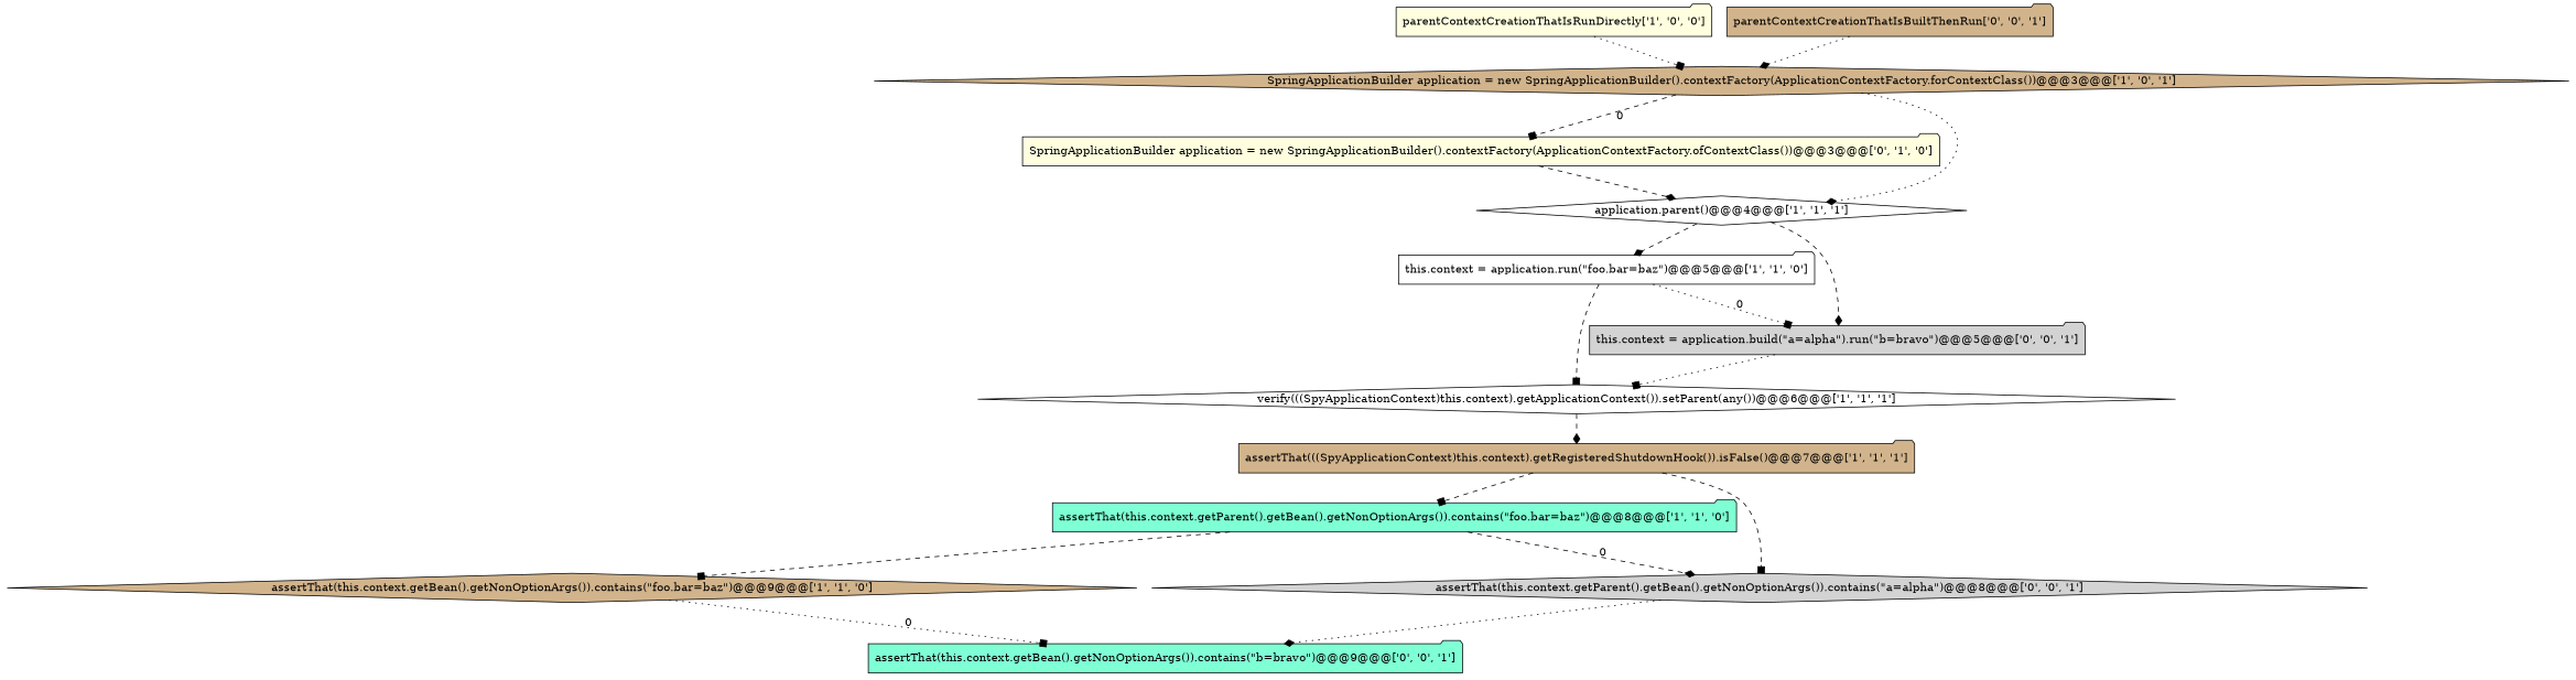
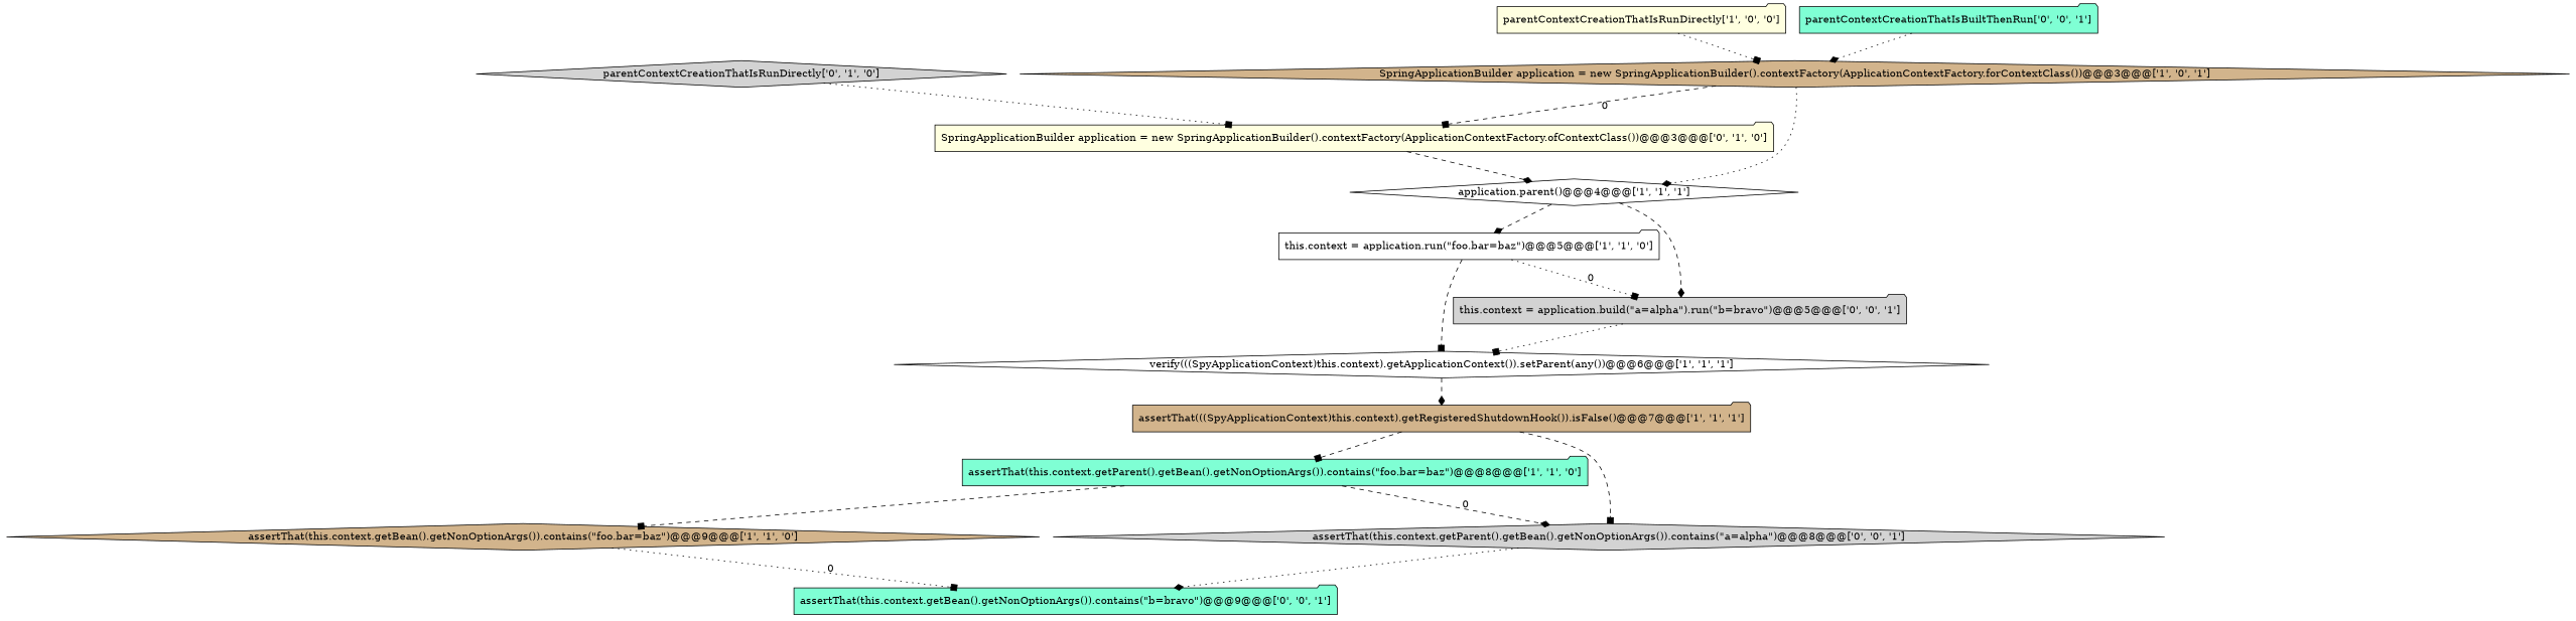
  digraph {
    node [fillcolor=tan shape=folder style=filled]
    edge [arrowhead=box style=dashed]
    n1 [label="assertThat(((SpyApplicationContext)this.context).getRegisteredShutdownHook()).isFalse()@@@7@@@['1', '1', '1']"]
    n2 [fillcolor=aquamarine label="assertThat(this.context.getParent().getBean().getNonOptionArgs()).contains(\"foo.bar=baz\")@@@8@@@['1', '1', '0']"]
    n3 [fillcolor=lightgrey label="assertThat(this.context.getParent().getBean().getNonOptionArgs()).contains(\"a=alpha\")@@@8@@@['0', '0', '1']" shape=diamond]
    n4 [label="assertThat(this.context.getBean().getNonOptionArgs()).contains(\"foo.bar=baz\")@@@9@@@['1', '1', '0']" shape=diamond]
    n5 [fillcolor=aquamarine label="assertThat(this.context.getBean().getNonOptionArgs()).contains(\"b=bravo\")@@@9@@@['0', '0', '1']"]
+   n6 [fillcolor=lightgrey label="parentContextCreationThatIsRunDirectly['0', '1', '0']" shape=diamond]
    n7 [fillcolor=lightyellow label="SpringApplicationBuilder application = new SpringApplicationBuilder().contextFactory(ApplicationContextFactory.ofContextClass())@@@3@@@['0', '1', '0']"]
    n8 [fillcolor=white label="application.parent()@@@4@@@['1', '1', '1']" shape=diamond]
    n9 [label="SpringApplicationBuilder application = new SpringApplicationBuilder().contextFactory(ApplicationContextFactory.forContextClass())@@@3@@@['1', '0', '1']" shape=diamond]
    n10 [fillcolor=white label="this.context = application.run(\"foo.bar=baz\")@@@5@@@['1', '1', '0']"]
    n11 [fillcolor=lightgrey label="this.context = application.build(\"a=alpha\").run(\"b=bravo\")@@@5@@@['0', '0', '1']"]
    n12 [fillcolor=white label="verify(((SpyApplicationContext)this.context).getApplicationContext()).setParent(any())@@@6@@@['1', '1', '1']" shape=diamond]
    n13 [fillcolor=lightyellow label="parentContextCreationThatIsRunDirectly['1', '0', '0']"]
-   n14 [label="parentContextCreationThatIsBuiltThenRun['0', '0', '1']"]
+   n14 [fillcolor=aquamarine label="parentContextCreationThatIsBuiltThenRun['0', '0', '1']"]
    n1 -> n2
    n1 -> n3
    n2 -> n3 [arrowhead=diamond label=0]
    n2 -> n4
    n3 -> n5 [arrowhead=diamond style=dotted]
    n4 -> n5 [label=0 style=dotted]
+   n6 -> n7 [style=dotted]
    n7 -> n8 [arrowhead=diamond]
    n8 -> n10 [arrowhead=diamond]
    n8 -> n11 [arrowhead=diamond]
    n9 -> n7 [label=0]
    n9 -> n8 [arrowhead=diamond style=dotted]
    n10 -> n11 [label=0 style=dotted]
    n10 -> n12
    n11 -> n12 [style=dotted]
    n12 -> n1 [arrowhead=diamond]
    n13 -> n9 [style=dotted]
    n14 -> n9 [arrowhead=diamond style=dotted]
  }
